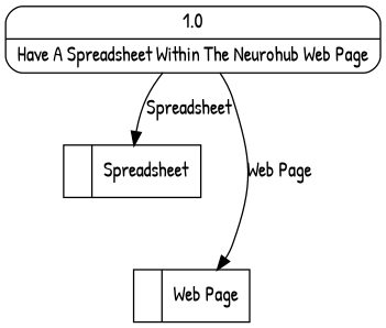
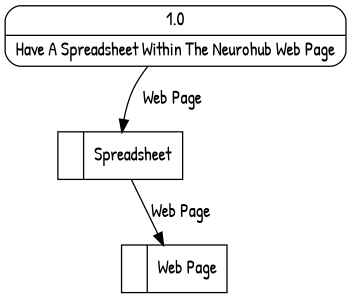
  digraph {
    fontname="Patrick Hand"
    node [fontname="Patrick Hand" shape=record]
    edge [fontname="Patrick Hand"]
    n1 [label="<f0>  |<f1> Spreadsheet "]
    n2 [label="<f0>  |<f1> Web Page "]
    n3 [label="{<f0> 1.0|<f1> Have A Spreadsheet Within The Neurohub Web Page }" shape=Mrecord]
-   n3 -> n1 [label=Spreadsheet]
-   n3 -> n2 [label="Web Page"]
+   n3 -> n1 [label="Web Page"]
+   n1 -> n2 [label="Web Page"]
  }
